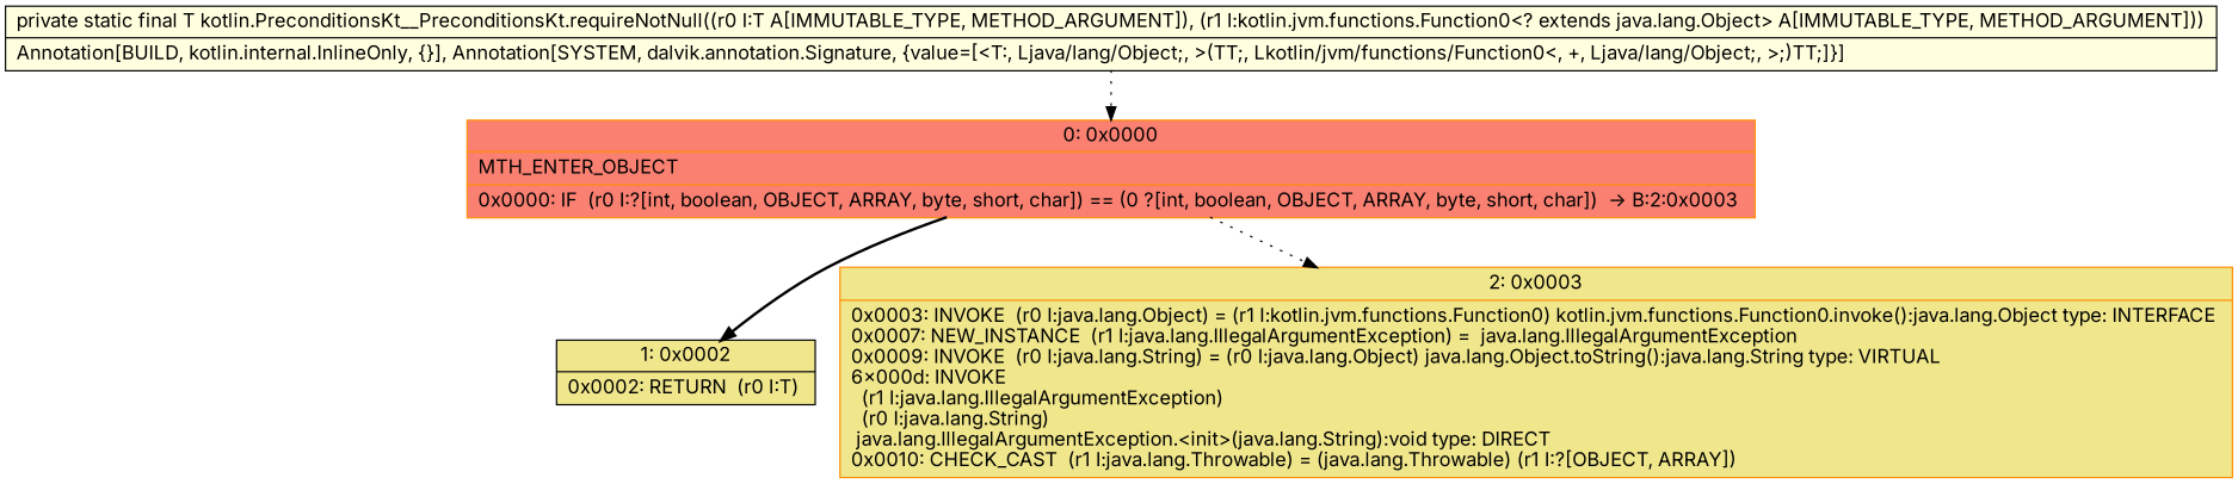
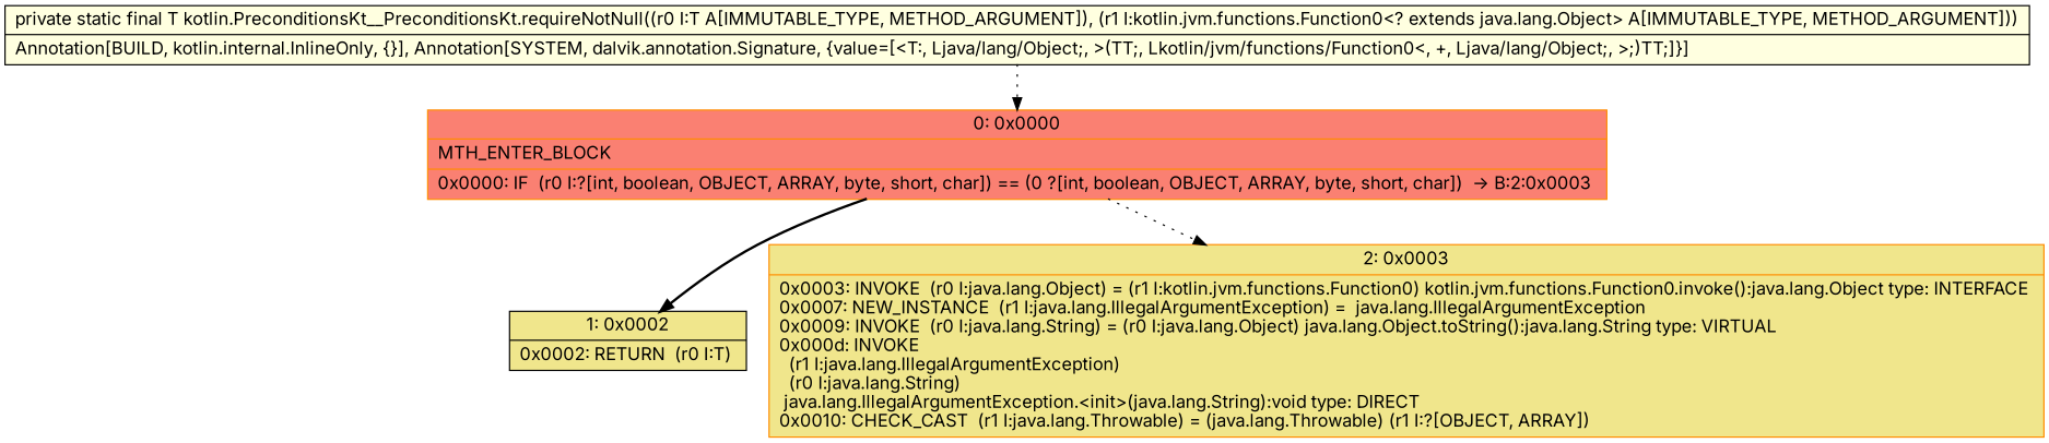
  digraph {
    fontname=Inter
    node [color=darkorange fillcolor=khaki fontname=Inter shape=record style=filled]
    edge [fontname=Inter style=dotted]
-   n1 [fillcolor=salmon label="{0\:\ 0x0000|MTH_ENTER_OBJECT\l|0x0000: IF  (r0 I:?[int, boolean, OBJECT, ARRAY, byte, short, char]) == (0 ?[int, boolean, OBJECT, ARRAY, byte, short, char])  \-\> B:2:0x0003 \l}"]
+   n1 [fillcolor=salmon label="{0\:\ 0x0000|MTH_ENTER_BLOCK\l|0x0000: IF  (r0 I:?[int, boolean, OBJECT, ARRAY, byte, short, char]) == (0 ?[int, boolean, OBJECT, ARRAY, byte, short, char])  \-\> B:2:0x0003 \l}"]
    n2 [color=black label="{1\:\ 0x0002|0x0002: RETURN  (r0 I:T) \l}"]
-   n3 [label="{2\:\ 0x0003|0x0003: INVOKE  (r0 I:java.lang.Object) = (r1 I:kotlin.jvm.functions.Function0) kotlin.jvm.functions.Function0.invoke():java.lang.Object type: INTERFACE \l0x0007: NEW_INSTANCE  (r1 I:java.lang.IllegalArgumentException) =  java.lang.IllegalArgumentException \l0x0009: INVOKE  (r0 I:java.lang.String) = (r0 I:java.lang.Object) java.lang.Object.toString():java.lang.String type: VIRTUAL \l6x000d: INVOKE  \l  (r1 I:java.lang.IllegalArgumentException)\l  (r0 I:java.lang.String)\l java.lang.IllegalArgumentException.\<init\>(java.lang.String):void type: DIRECT \l0x0010: CHECK_CAST  (r1 I:java.lang.Throwable) = (java.lang.Throwable) (r1 I:?[OBJECT, ARRAY]) \l}"]
+   n3 [label="{2\:\ 0x0003|0x0003: INVOKE  (r0 I:java.lang.Object) = (r1 I:kotlin.jvm.functions.Function0) kotlin.jvm.functions.Function0.invoke():java.lang.Object type: INTERFACE \l0x0007: NEW_INSTANCE  (r1 I:java.lang.IllegalArgumentException) =  java.lang.IllegalArgumentException \l0x0009: INVOKE  (r0 I:java.lang.String) = (r0 I:java.lang.Object) java.lang.Object.toString():java.lang.String type: VIRTUAL \l0x000d: INVOKE  \l  (r1 I:java.lang.IllegalArgumentException)\l  (r0 I:java.lang.String)\l java.lang.IllegalArgumentException.\<init\>(java.lang.String):void type: DIRECT \l0x0010: CHECK_CAST  (r1 I:java.lang.Throwable) = (java.lang.Throwable) (r1 I:?[OBJECT, ARRAY]) \l}"]
    n4 [color=black fillcolor=lightyellow label="{private static final T kotlin.PreconditionsKt__PreconditionsKt.requireNotNull((r0 I:T A[IMMUTABLE_TYPE, METHOD_ARGUMENT]), (r1 I:kotlin.jvm.functions.Function0\<? extends java.lang.Object\> A[IMMUTABLE_TYPE, METHOD_ARGUMENT]))  | Annotation[BUILD, kotlin.internal.InlineOnly, \{\}], Annotation[SYSTEM, dalvik.annotation.Signature, \{value=[\<T:, Ljava\/lang\/Object;, \>(TT;, Lkotlin\/jvm\/functions\/Function0\<, +, Ljava\/lang\/Object;, \>;)TT;]\}]\l}"]
    n1 -> n2 [style=bold]
    n1 -> n3
    n4 -> n1
  }
